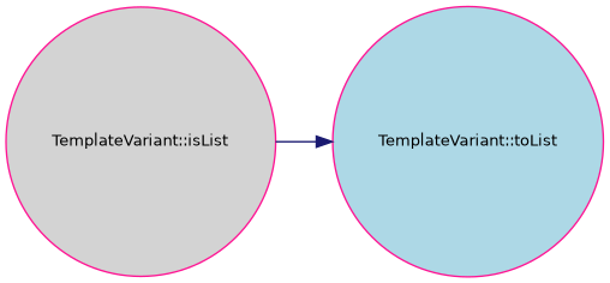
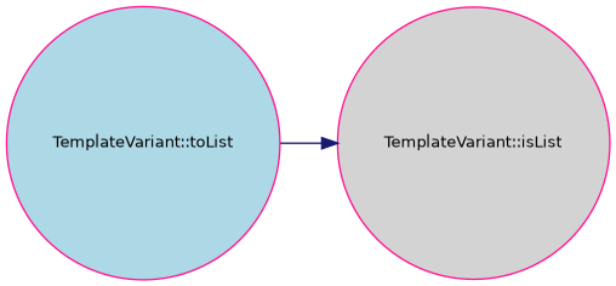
  digraph {
    rankdir=LR
    node [color=deeppink fontname=Helvetica fontsize=10 shape=circle style=filled]
    n1 [fillcolor=lightblue fontcolor=black height=0.2 label="TemplateVariant::toList" width=0.4]
    n2 [fillcolor=lightgrey height=0.2 label="TemplateVariant::isList" width=0.4]
-   n2 -> n1 [color=midnightblue fontname=Helvetica fontsize=10 labelfontname=Helvetica labelfontsize=10 style=solid]
+   n1 -> n2 [color=midnightblue fontname=Helvetica fontsize=10 labelfontname=Helvetica labelfontsize=10 style=solid]
  }
